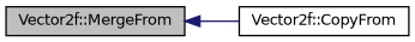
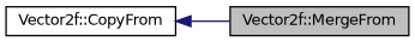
  digraph {
    rankdir=LR
    node [color=black fontname=Helvetica fontsize=10 shape=record style=filled]
    n1 [fillcolor=grey75 fontcolor=black height=0.2 label="Vector2f::MergeFrom" width=0.4]
    n2 [fillcolor=white height=0.2 label="Vector2f::CopyFrom" width=0.4]
-   n1 -> n2 [color=midnightblue dir=back fontname=Helvetica fontsize=10 labelfontname=Helvetica labelfontsize=10 style=solid]
+   n2 -> n1 [color=midnightblue dir=back fontname=Helvetica fontsize=10 labelfontname=Helvetica labelfontsize=10 style=solid]
  }
